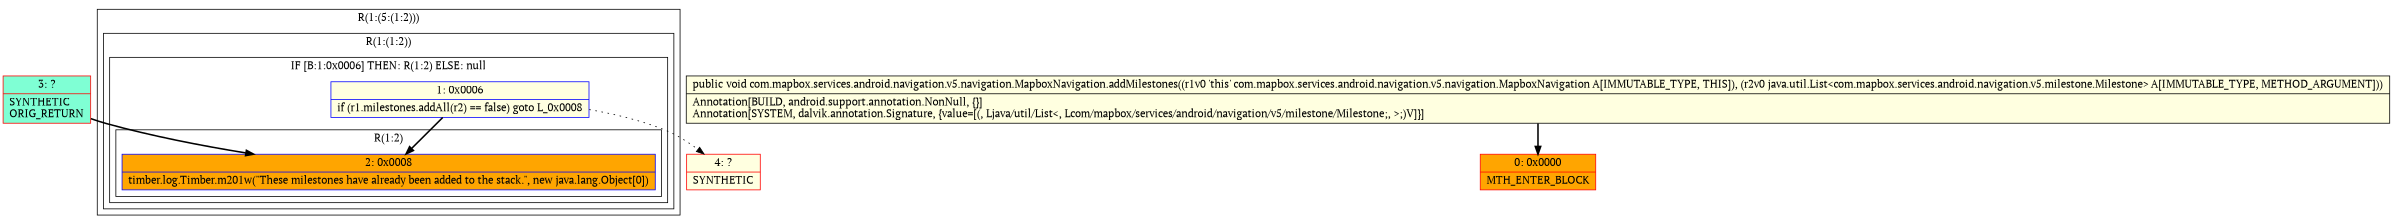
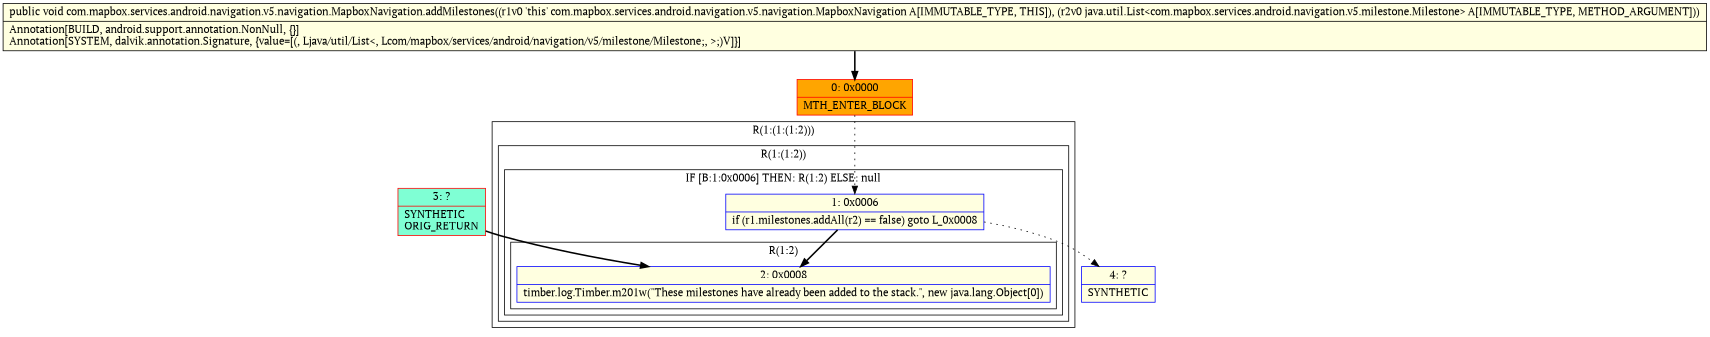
  digraph {
    fontname="PT Serif"
    node [color=red fillcolor=lightyellow fontname="PT Serif" shape=record style=filled]
    edge [fontname="PT Serif" style=bold]
-   n1 [color=blue fillcolor=orange label="{2\:\ 0x0008|timber.log.Timber.m201w(\"These milestones have already been added to the stack.\", new java.lang.Object[0])\l}"]
+   n1 [color=blue label="{2\:\ 0x0008|timber.log.Timber.m201w(\"These milestones have already been added to the stack.\", new java.lang.Object[0])\l}"]
    n2 [color=blue label="{1\:\ 0x0006|if (r1.milestones.addAll(r2) == false) goto L_0x0008\l}"]
-   n3 [label="{4\:\ ?|SYNTHETIC\l}"]
+   n3 [color=blue label="{4\:\ ?|SYNTHETIC\l}"]
    n4 [fillcolor=aquamarine label="{3\:\ ?|SYNTHETIC\lORIG_RETURN\l}"]
    n5 [fillcolor=orange label="{0\:\ 0x0000|MTH_ENTER_BLOCK\l}"]
    n6 [label="{public void com.mapbox.services.android.navigation.v5.navigation.MapboxNavigation.addMilestones((r1v0 'this' com.mapbox.services.android.navigation.v5.navigation.MapboxNavigation A[IMMUTABLE_TYPE, THIS]), (r2v0 java.util.List\<com.mapbox.services.android.navigation.v5.milestone.Milestone\> A[IMMUTABLE_TYPE, METHOD_ARGUMENT]))  | Annotation[BUILD, android.support.annotation.NonNull, \{\}]\lAnnotation[SYSTEM, dalvik.annotation.Signature, \{value=[(, Ljava\/util\/List\<, Lcom\/mapbox\/services\/android\/navigation\/v5\/milestone\/Milestone;, \>;)V]\}]\l}" color=""]
    subgraph cluster_1 {
-     label="R(1:(5:(1:2)))"
+     label="R(1:(1:(1:2)))"
      subgraph cluster_2 {
        label="R(1:(1:2))"
        subgraph cluster_3 {
          label="IF [B:1:0x0006] THEN: R(1:2) ELSE: null"
          n2
          subgraph cluster_4 {
            label="R(1:2)"
            n1
          }
        }
      }
    }
    n2 -> n1
    n2 -> n3 [style=dotted]
    n4 -> n1
+   n5 -> n2 [style=dotted]
    n6 -> n5
  }
